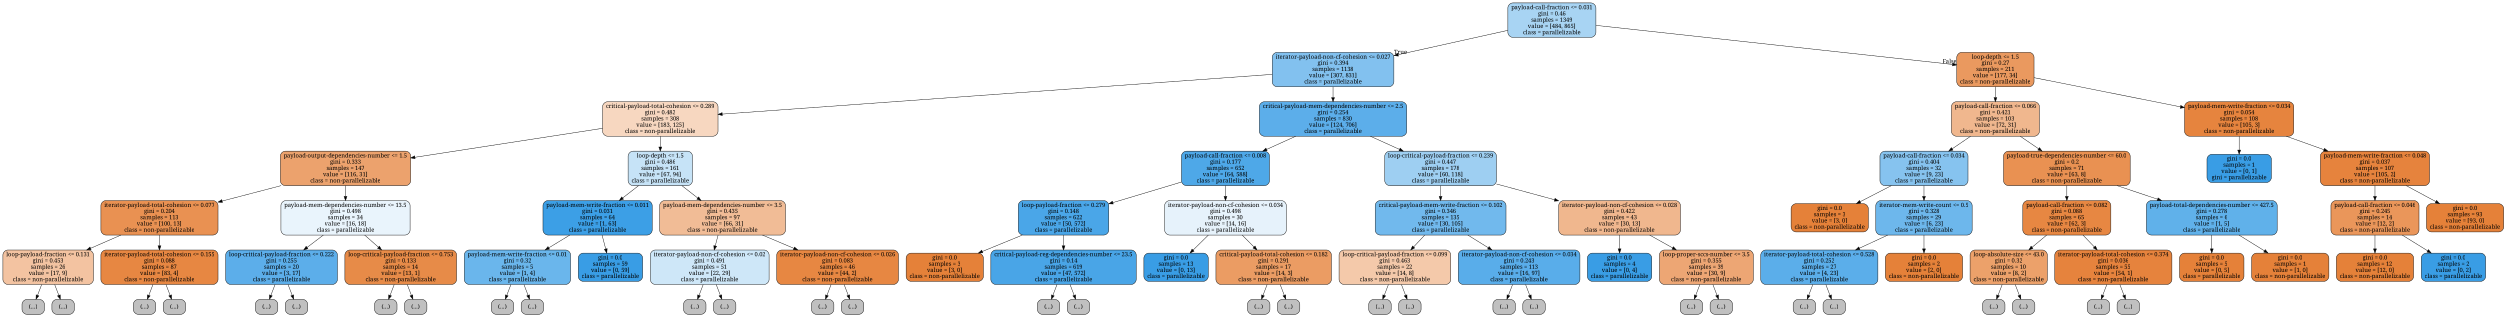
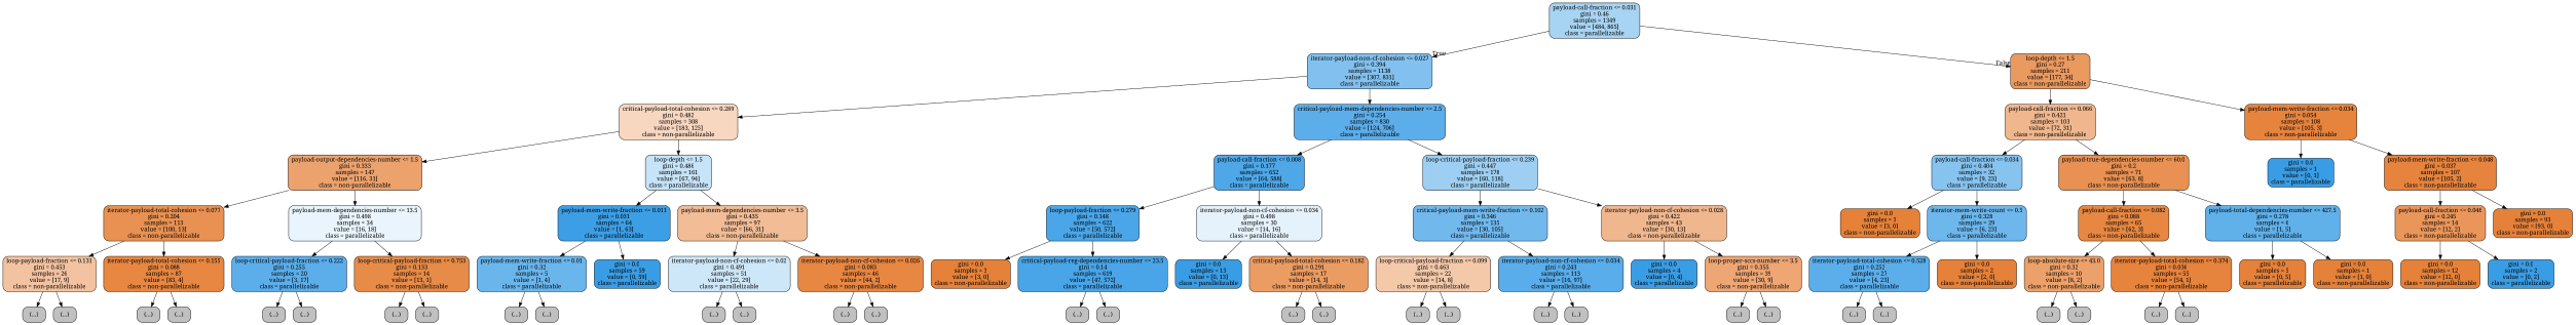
  digraph {
    fontname="Noto Serif"
    node [color=black fillcolor="#C0C0C0" fontname="Noto Serif" shape=box style="filled, rounded"]
    edge [fontname="Noto Serif"]
    n1 [fillcolor="#399de570" label="payload-call-fraction <= 0.031\ngini = 0.46\nsamples = 1349\nvalue = [484, 865]\nclass = parallelizable"]
    n2 [fillcolor="#399de5a1" label="iterator-payload-non-cf-cohesion <= 0.027\ngini = 0.394\nsamples = 1138\nvalue = [307, 831]\nclass = parallelizable"]
    n3 [fillcolor="#e58139ce" label="loop-depth <= 1.5\ngini = 0.27\nsamples = 211\nvalue = [177, 34]\nclass = non-parallelizable"]
    n4 [fillcolor="#e5813951" label="critical-payload-total-cohesion <= 0.289\ngini = 0.482\nsamples = 308\nvalue = [183, 125]\nclass = non-parallelizable"]
    n5 [fillcolor="#399de5d2" label="critical-payload-mem-dependencies-number <= 2.5\ngini = 0.254\nsamples = 830\nvalue = [124, 706]\nclass = parallelizable"]
    n6 [fillcolor="#e5813991" label="payload-call-fraction <= 0.066\ngini = 0.421\nsamples = 103\nvalue = [72, 31]\nclass = non-parallelizable"]
    n7 [fillcolor="#e58139f8" label="payload-mem-write-fraction <= 0.034\ngini = 0.054\nsamples = 108\nvalue = [105, 3]\nclass = non-parallelizable"]
    n8 [fillcolor="#e58139bb" label="payload-output-dependencies-number <= 1.5\ngini = 0.333\nsamples = 147\nvalue = [116, 31]\nclass = non-parallelizable"]
    n9 [fillcolor="#399de549" label="loop-depth <= 1.5\ngini = 0.486\nsamples = 161\nvalue = [67, 94]\nclass = parallelizable"]
    n10 [fillcolor="#399de5e3" label="payload-call-fraction <= 0.008\ngini = 0.177\nsamples = 652\nvalue = [64, 588]\nclass = parallelizable"]
    n11 [fillcolor="#399de57d" label="loop-critical-payload-fraction <= 0.239\ngini = 0.447\nsamples = 178\nvalue = [60, 118]\nclass = parallelizable"]
    n12 [fillcolor="#e58139de" label="iterator-payload-total-cohesion <= 0.077\ngini = 0.204\nsamples = 113\nvalue = [100, 13]\nclass = non-parallelizable"]
    n13 [fillcolor="#399de51c" label="payload-mem-dependencies-number <= 13.5\ngini = 0.498\nsamples = 34\nvalue = [16, 18]\nclass = parallelizable"]
    n14 [fillcolor="#399de5fb" label="payload-mem-write-fraction <= 0.011\ngini = 0.031\nsamples = 64\nvalue = [1, 63]\nclass = parallelizable"]
    n15 [fillcolor="#e5813987" label="payload-mem-dependencies-number <= 3.5\ngini = 0.435\nsamples = 97\nvalue = [66, 31]\nclass = non-parallelizable"]
    n16 [fillcolor="#e5813978" label="loop-payload-fraction <= 0.131\ngini = 0.453\nsamples = 26\nvalue = [17, 9]\nclass = non-parallelizable"]
    n17 [fillcolor="#e58139f3" label="iterator-payload-total-cohesion <= 0.155\ngini = 0.088\nsamples = 87\nvalue = [83, 4]\nclass = non-parallelizable"]
    n18 [fillcolor="#399de5d2" label="loop-critical-payload-fraction <= 0.222\ngini = 0.255\nsamples = 20\nvalue = [3, 17]\nclass = parallelizable"]
    n19 [fillcolor="#e58139eb" label="loop-critical-payload-fraction <= 0.753\ngini = 0.133\nsamples = 14\nvalue = [13, 1]\nclass = non-parallelizable"]
    n20 [label="(...)"]
    n21 [label="(...)"]
    n22 [label="(...)"]
    n23 [label="(...)"]
    n24 [label="(...)"]
    n25 [label="(...)"]
    n26 [label="(...)"]
    n27 [label="(...)"]
    n28 [fillcolor="#399de5bf" label="payload-mem-write-fraction <= 0.01\ngini = 0.32\nsamples = 5\nvalue = [1, 4]\nclass = parallelizable"]
    n29 [fillcolor="#399de5ff" label="gini = 0.0\nsamples = 59\nvalue = [0, 59]\nclass = parallelizable"]
    n30 [fillcolor="#399de53e" label="iterator-payload-non-cf-cohesion <= 0.02\ngini = 0.491\nsamples = 51\nvalue = [22, 29]\nclass = parallelizable"]
    n31 [fillcolor="#e58139f3" label="iterator-payload-non-cf-cohesion <= 0.026\ngini = 0.083\nsamples = 46\nvalue = [44, 2]\nclass = non-parallelizable"]
    n32 [label="(...)"]
    n33 [label="(...)"]
    n34 [label="(...)"]
    n35 [label="(...)"]
    n36 [label="(...)"]
    n37 [label="(...)"]
    n38 [fillcolor="#399de5e9" label="loop-payload-fraction <= 0.279\ngini = 0.148\nsamples = 622\nvalue = [50, 572]\nclass = parallelizable"]
    n39 [fillcolor="#399de520" label="iterator-payload-non-cf-cohesion <= 0.034\ngini = 0.498\nsamples = 30\nvalue = [14, 16]\nclass = parallelizable"]
    n40 [fillcolor="#399de5b6" label="critical-payload-mem-write-fraction <= 0.102\ngini = 0.346\nsamples = 135\nvalue = [30, 105]\nclass = parallelizable"]
    n41 [fillcolor="#e5813991" label="iterator-payload-non-cf-cohesion <= 0.028\ngini = 0.422\nsamples = 43\nvalue = [30, 13]\nclass = non-parallelizable"]
    n42 [fillcolor="#e58139ff" label="gini = 0.0\nsamples = 3\nvalue = [3, 0]\nclass = non-parallelizable"]
    n43 [fillcolor="#399de5ea" label="critical-payload-reg-dependencies-number <= 23.5\ngini = 0.14\nsamples = 619\nvalue = [47, 572]\nclass = parallelizable"]
    n44 [fillcolor="#399de5ff" label="gini = 0.0\nsamples = 13\nvalue = [0, 13]\nclass = parallelizable"]
    n45 [fillcolor="#e58139c8" label="critical-payload-total-cohesion <= 0.182\ngini = 0.291\nsamples = 17\nvalue = [14, 3]\nclass = non-parallelizable"]
    n46 [label="(...)"]
    n47 [label="(...)"]
    n48 [label="(...)"]
    n49 [label="(...)"]
    n50 [fillcolor="#e581396d" label="loop-critical-payload-fraction <= 0.099\ngini = 0.463\nsamples = 22\nvalue = [14, 8]\nclass = non-parallelizable"]
    n51 [fillcolor="#399de5d5" label="iterator-payload-non-cf-cohesion <= 0.034\ngini = 0.243\nsamples = 113\nvalue = [16, 97]\nclass = parallelizable"]
    n52 [fillcolor="#399de5ff" label="gini = 0.0\nsamples = 4\nvalue = [0, 4]\nclass = parallelizable"]
    n53 [fillcolor="#e58139b3" label="loop-proper-sccs-number <= 3.5\ngini = 0.355\nsamples = 39\nvalue = [30, 9]\nclass = non-parallelizable"]
    n54 [label="(...)"]
    n55 [label="(...)"]
    n56 [label="(...)"]
    n57 [label="(...)"]
    n58 [label="(...)"]
    n59 [label="(...)"]
    n60 [fillcolor="#399de59b" label="payload-call-fraction <= 0.034\ngini = 0.404\nsamples = 32\nvalue = [9, 23]\nclass = parallelizable"]
    n61 [fillcolor="#e58139df" label="payload-true-dependencies-number <= 60.0\ngini = 0.2\nsamples = 71\nvalue = [63, 8]\nclass = non-parallelizable"]
-   n62 [fillcolor="#399de5ff" label="gini = 0.0\nsamples = 1\nvalue = [0, 1]\ngini = parallelizable"]
+   n62 [fillcolor="#399de5ff" label="gini = 0.0\nsamples = 1\nvalue = [0, 1]\nclass = parallelizable"]
    n63 [fillcolor="#e58139fa" label="payload-mem-write-fraction <= 0.048\ngini = 0.037\nsamples = 107\nvalue = [105, 2]\nclass = non-parallelizable"]
    n64 [fillcolor="#e58139ff" label="gini = 0.0\nsamples = 3\nvalue = [3, 0]\nclass = non-parallelizable"]
    n65 [fillcolor="#399de5bc" label="iterator-mem-write-count <= 0.5\ngini = 0.328\nsamples = 29\nvalue = [6, 23]\nclass = parallelizable"]
    n66 [fillcolor="#e58139f3" label="payload-call-fraction <= 0.082\ngini = 0.088\nsamples = 65\nvalue = [62, 3]\nclass = non-parallelizable"]
    n67 [fillcolor="#399de5cc" label="payload-total-dependencies-number <= 427.5\ngini = 0.278\nsamples = 6\nvalue = [1, 5]\nclass = parallelizable"]
    n68 [fillcolor="#399de5d3" label="iterator-payload-total-cohesion <= 0.528\ngini = 0.252\nsamples = 27\nvalue = [4, 23]\nclass = parallelizable"]
    n69 [fillcolor="#e58139ff" label="gini = 0.0\nsamples = 2\nvalue = [2, 0]\nclass = non-parallelizable"]
    n70 [label="(...)"]
    n71 [label="(...)"]
    n72 [fillcolor="#e58139bf" label="loop-absolute-size <= 43.0\ngini = 0.32\nsamples = 10\nvalue = [8, 2]\nclass = non-parallelizable"]
    n73 [fillcolor="#e58139fa" label="iterator-payload-total-cohesion <= 0.374\ngini = 0.036\nsamples = 55\nvalue = [54, 1]\nclass = non-parallelizable"]
    n74 [fillcolor="#e58139ff" label="gini = 0.0\nsamples = 5\nvalue = [0, 5]\nclass = parallelizable"]
    n75 [fillcolor="#e58139ff" label="gini = 0.0\nsamples = 1\nvalue = [1, 0]\nclass = non-parallelizable"]
    n76 [label="(...)"]
    n77 [label="(...)"]
    n78 [label="(...)"]
    n79 [label="(...)"]
    n80 [fillcolor="#e58139d4" label="payload-call-fraction <= 0.046\ngini = 0.245\nsamples = 14\nvalue = [12, 2]\nclass = non-parallelizable"]
    n81 [fillcolor="#e58139ff" label="gini = 0.0\nsamples = 93\nvalue = [93, 0]\nclass = non-parallelizable"]
    n82 [fillcolor="#e58139ff" label="gini = 0.0\nsamples = 12\nvalue = [12, 0]\nclass = non-parallelizable"]
    n83 [fillcolor="#399de5ff" label="gini = 0.0\nsamples = 2\nvalue = [0, 2]\nclass = parallelizable"]
    n1 -> n2 [headlabel=True labelangle=45 labeldistance=2.5]
    n1 -> n3 [headlabel=False labelangle=-45 labeldistance=2.5]
    n2 -> n4
    n2 -> n5
    n3 -> n6
    n3 -> n7
    n4 -> n8
    n4 -> n9
    n5 -> n10
    n5 -> n11
    n6 -> n60
    n6 -> n61
    n7 -> n62
    n7 -> n63
    n8 -> n12
    n8 -> n13
    n9 -> n14
    n9 -> n15
    n10 -> n38
    n10 -> n39
    n11 -> n40
    n11 -> n41
    n12 -> n16
    n12 -> n17
    n13 -> n18
    n13 -> n19
    n14 -> n28
    n14 -> n29
    n15 -> n30
    n15 -> n31
    n16 -> n20
    n16 -> n21
    n17 -> n22
    n17 -> n23
    n18 -> n24
    n18 -> n25
    n19 -> n26
    n19 -> n27
    n28 -> n32
    n28 -> n33
    n30 -> n34
    n30 -> n35
    n31 -> n36
    n31 -> n37
    n38 -> n42
    n38 -> n43
    n39 -> n44
    n39 -> n45
    n40 -> n50
    n40 -> n51
    n41 -> n52
    n41 -> n53
    n43 -> n46
    n43 -> n47
    n45 -> n48
    n45 -> n49
    n50 -> n54
    n50 -> n55
    n51 -> n56
    n51 -> n57
    n53 -> n58
    n53 -> n59
    n60 -> n64
    n60 -> n65
    n61 -> n66
    n61 -> n67
    n63 -> n80
    n63 -> n81
    n65 -> n68
    n65 -> n69
    n66 -> n72
    n66 -> n73
    n67 -> n74
    n67 -> n75
    n68 -> n70
    n68 -> n71
    n72 -> n76
    n72 -> n77
    n73 -> n78
    n73 -> n79
    n80 -> n82
    n80 -> n83
  }
